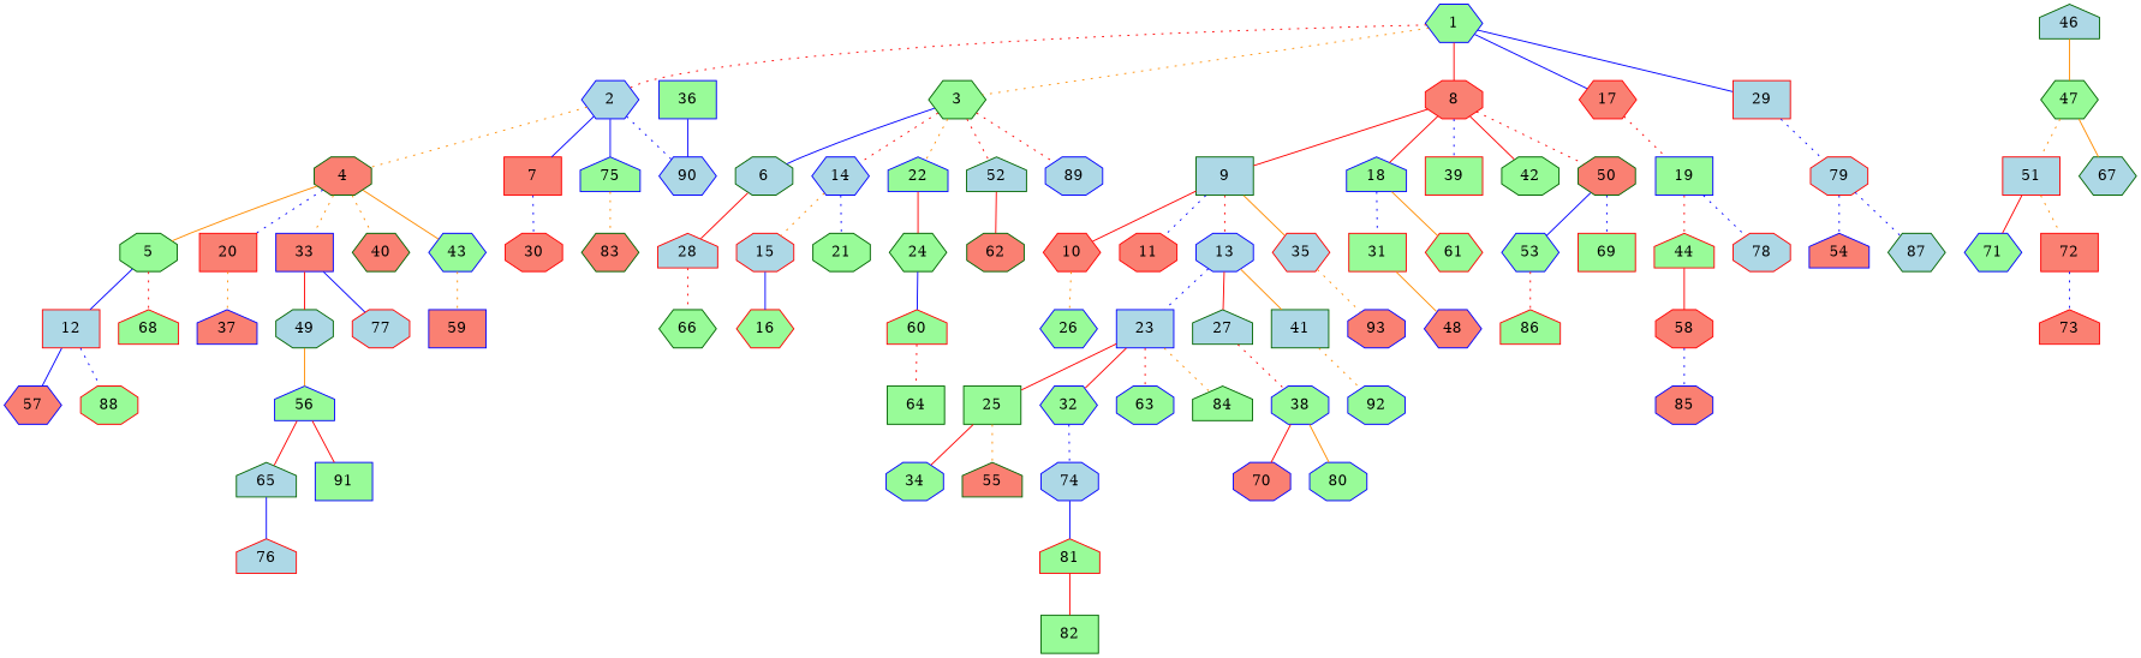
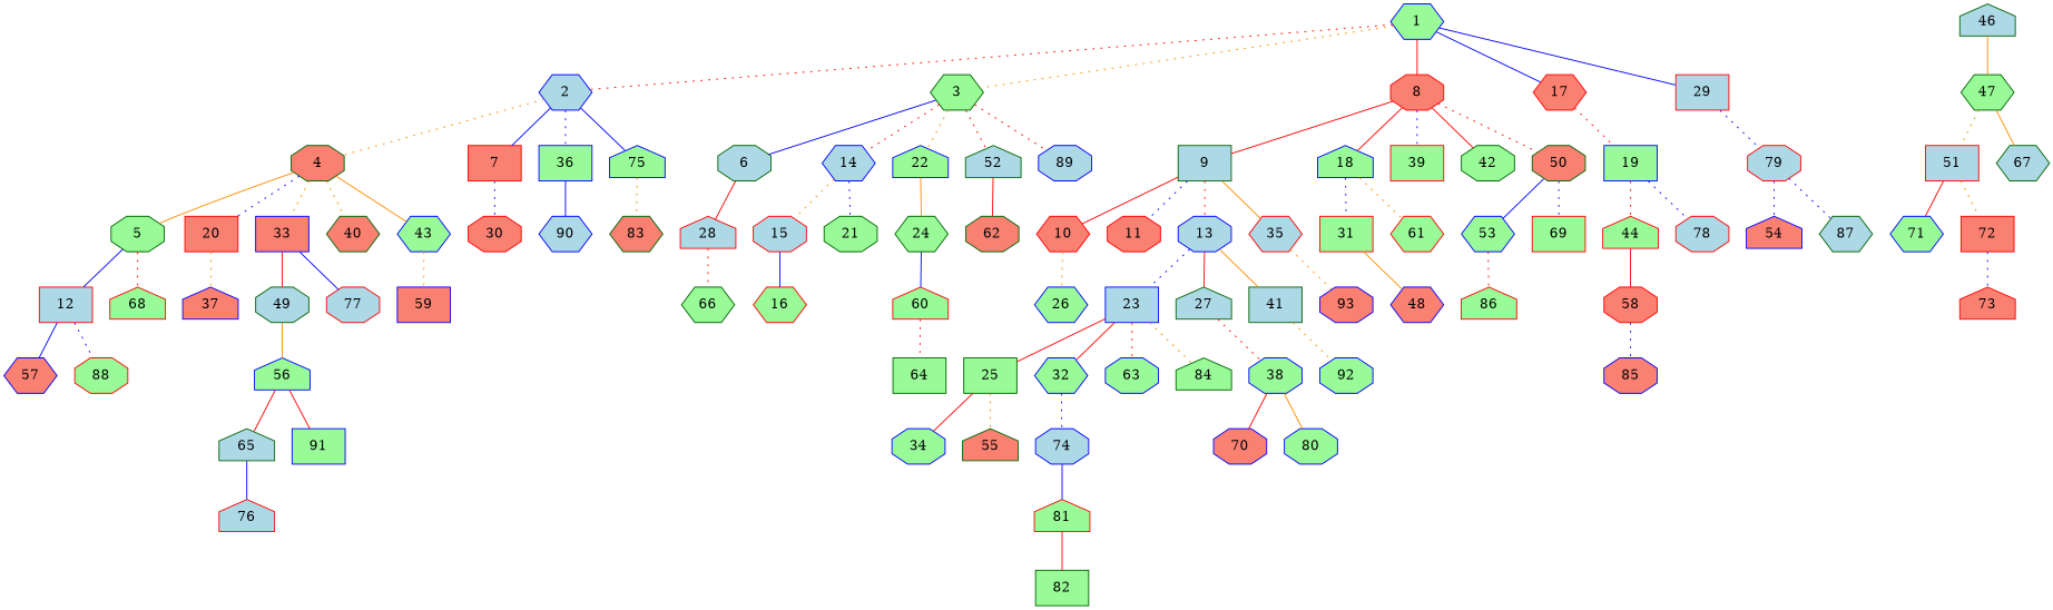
  graph {
    node [color=blue fillcolor=palegreen shape=octagon style=filled]
    edge [color=red style=dotted]
    1 [shape=hexagon]
    2 [fillcolor=lightblue shape=hexagon]
    3 [color=darkgreen shape=hexagon]
    8 [color=red fillcolor=salmon]
    17 [color=red fillcolor=salmon shape=hexagon]
    29 [color=red fillcolor=lightblue shape=box]
    4 [color=darkgreen fillcolor=salmon]
    7 [color=red fillcolor=salmon shape=box]
    36 [shape=box]
    75 [shape=house]
    6 [color=darkgreen fillcolor=lightblue]
    14 [fillcolor=lightblue shape=hexagon]
    22 [shape=house]
    52 [color=darkgreen fillcolor=lightblue shape=house]
    89 [fillcolor=lightblue]
    9 [color=darkgreen fillcolor=lightblue shape=box]
    18 [shape=house]
    39 [color=red shape=box]
    42 [color=darkgreen]
    50 [color=darkgreen fillcolor=salmon]
    19 [shape=box]
    79 [color=red fillcolor=lightblue]
    5 [color=darkgreen]
    20 [color=red fillcolor=salmon shape=box]
    33 [fillcolor=salmon shape=box]
    40 [color=darkgreen fillcolor=salmon shape=hexagon]
    43 [shape=hexagon]
    30 [color=red fillcolor=salmon]
    90 [fillcolor=lightblue shape=hexagon]
    83 [color=darkgreen fillcolor=salmon shape=hexagon]
    28 [color=red fillcolor=lightblue shape=house]
    15 [color=red fillcolor=lightblue]
    21 [color=darkgreen]
    24 [color=darkgreen shape=hexagon]
    62 [color=darkgreen fillcolor=salmon]
    12 [color=red fillcolor=lightblue shape=box]
    68 [color=red shape=house]
    37 [fillcolor=salmon shape=house]
    49 [color=darkgreen fillcolor=lightblue]
    77 [color=red fillcolor=lightblue]
    59 [fillcolor=salmon shape=box]
    57 [fillcolor=salmon shape=hexagon]
    88 [color=red]
    66 [color=darkgreen shape=hexagon]
    10 [color=red fillcolor=salmon shape=hexagon]
    11 [color=red fillcolor=salmon]
    13 [fillcolor=lightblue]
    35 [color=red fillcolor=lightblue shape=hexagon]
    31 [color=red shape=box]
    61 [color=red shape=hexagon]
    53 [shape=hexagon]
    69 [color=red shape=box]
    26 [shape=hexagon]
    23 [fillcolor=lightblue shape=box]
    27 [color=darkgreen fillcolor=lightblue shape=house]
    41 [color=darkgreen fillcolor=lightblue shape=box]
    93 [fillcolor=salmon]
    25 [color=darkgreen shape=box]
    32 [shape=hexagon]
    63
    84 [color=darkgreen shape=house]
    38
    92
    16 [color=red shape=hexagon]
    44 [color=red shape=house]
    78 [color=red fillcolor=lightblue]
    46 [color=darkgreen fillcolor=lightblue shape=house]
    47 [color=darkgreen shape=hexagon]
    48 [fillcolor=salmon shape=hexagon]
    58 [color=red fillcolor=salmon]
    60 [color=red shape=house]
    34
    55 [color=darkgreen fillcolor=salmon shape=house]
    74 [fillcolor=lightblue]
    64 [color=darkgreen shape=box]
    70 [fillcolor=salmon]
    80
    54 [fillcolor=salmon shape=house]
    87 [color=darkgreen fillcolor=lightblue shape=hexagon]
    81 [color=red shape=house]
    56 [shape=house]
    85 [fillcolor=salmon]
    51 [color=red fillcolor=lightblue shape=box]
    67 [color=darkgreen fillcolor=lightblue shape=hexagon]
    71 [shape=hexagon]
    72 [color=red fillcolor=salmon shape=box]
    65 [color=darkgreen fillcolor=lightblue shape=house]
    91 [shape=box]
    86 [color=red shape=house]
    73 [color=red fillcolor=salmon shape=house]
    76 [color=red fillcolor=lightblue shape=house]
    82 [color=darkgreen shape=box]
    1 -- 2
    1 -- 3 [color=darkorange]
    1 -- 8 [style=solid]
    1 -- 17 [color=blue style=solid]
    1 -- 29 [color=blue style=solid]
    2 -- 4 [color=darkorange]
    2 -- 7 [color=blue style=solid]
-   2 -- 90 [color=blue]
+   2 -- 36 [color=blue]
    2 -- 75 [color=blue style=solid]
    3 -- 6 [color=blue style=solid]
    3 -- 14
    3 -- 22 [color=darkorange]
    3 -- 52
    3 -- 89
    8 -- 9 [style=solid]
    8 -- 18 [style=solid]
    8 -- 39 [color=blue]
    8 -- 42 [style=solid]
    8 -- 50
    17 -- 19
    29 -- 79 [color=blue]
    4 -- 5 [color=darkorange style=solid]
    4 -- 20 [color=blue]
    4 -- 33 [color=darkorange]
    4 -- 40 [color=darkorange]
    4 -- 43 [color=darkorange style=solid]
    7 -- 30 [color=blue]
    36 -- 90 [color=blue style=solid]
    75 -- 83 [color=darkorange]
    6 -- 28 [style=solid]
    14 -- 15 [color=darkorange]
    14 -- 21 [color=blue]
-   22 -- 24 [style=solid]
+   22 -- 24 [color=darkorange style=solid]
    52 -- 62 [style=solid]
    9 -- 10 [style=solid]
    9 -- 11 [color=blue]
    9 -- 13
    9 -- 35 [color=darkorange style=solid]
    18 -- 31 [color=blue]
-   18 -- 61 [color=darkorange style=solid]
+   18 -- 61 [color=darkorange]
    50 -- 53 [color=blue style=solid]
    50 -- 69 [color=blue]
    19 -- 44
    19 -- 78 [color=blue]
    79 -- 54 [color=blue]
    79 -- 87 [color=blue]
    5 -- 12 [color=blue style=solid]
    5 -- 68
    20 -- 37 [color=darkorange]
    33 -- 49 [style=solid]
    33 -- 77 [color=blue style=solid]
    43 -- 59 [color=darkorange]
    28 -- 66
    15 -- 16 [color=blue style=solid]
    24 -- 60 [color=blue style=solid]
    12 -- 57 [color=blue style=solid]
    12 -- 88 [color=blue]
    49 -- 56 [color=darkorange style=solid]
    10 -- 26 [color=darkorange]
    13 -- 23 [color=blue]
    13 -- 27 [style=solid]
    13 -- 41 [color=darkorange style=solid]
    35 -- 93 [color=darkorange]
    31 -- 48 [color=darkorange style=solid]
    53 -- 86
    23 -- 25 [style=solid]
    23 -- 32 [style=solid]
    23 -- 63
    23 -- 84 [color=darkorange]
    27 -- 38
    41 -- 92 [color=darkorange]
    25 -- 34 [style=solid]
    25 -- 55 [color=darkorange]
    32 -- 74 [color=blue]
    38 -- 70 [style=solid]
    38 -- 80 [color=darkorange style=solid]
    44 -- 58 [style=solid]
    46 -- 47 [color=darkorange style=solid]
    47 -- 51 [color=darkorange]
    47 -- 67 [color=darkorange style=solid]
    58 -- 85 [color=blue]
    60 -- 64
    74 -- 81 [color=blue style=solid]
    81 -- 82 [style=solid]
    56 -- 65 [style=solid]
    56 -- 91 [style=solid]
    51 -- 71 [style=solid]
    51 -- 72 [color=darkorange]
    72 -- 73 [color=blue]
    65 -- 76 [color=blue style=solid]
  }
